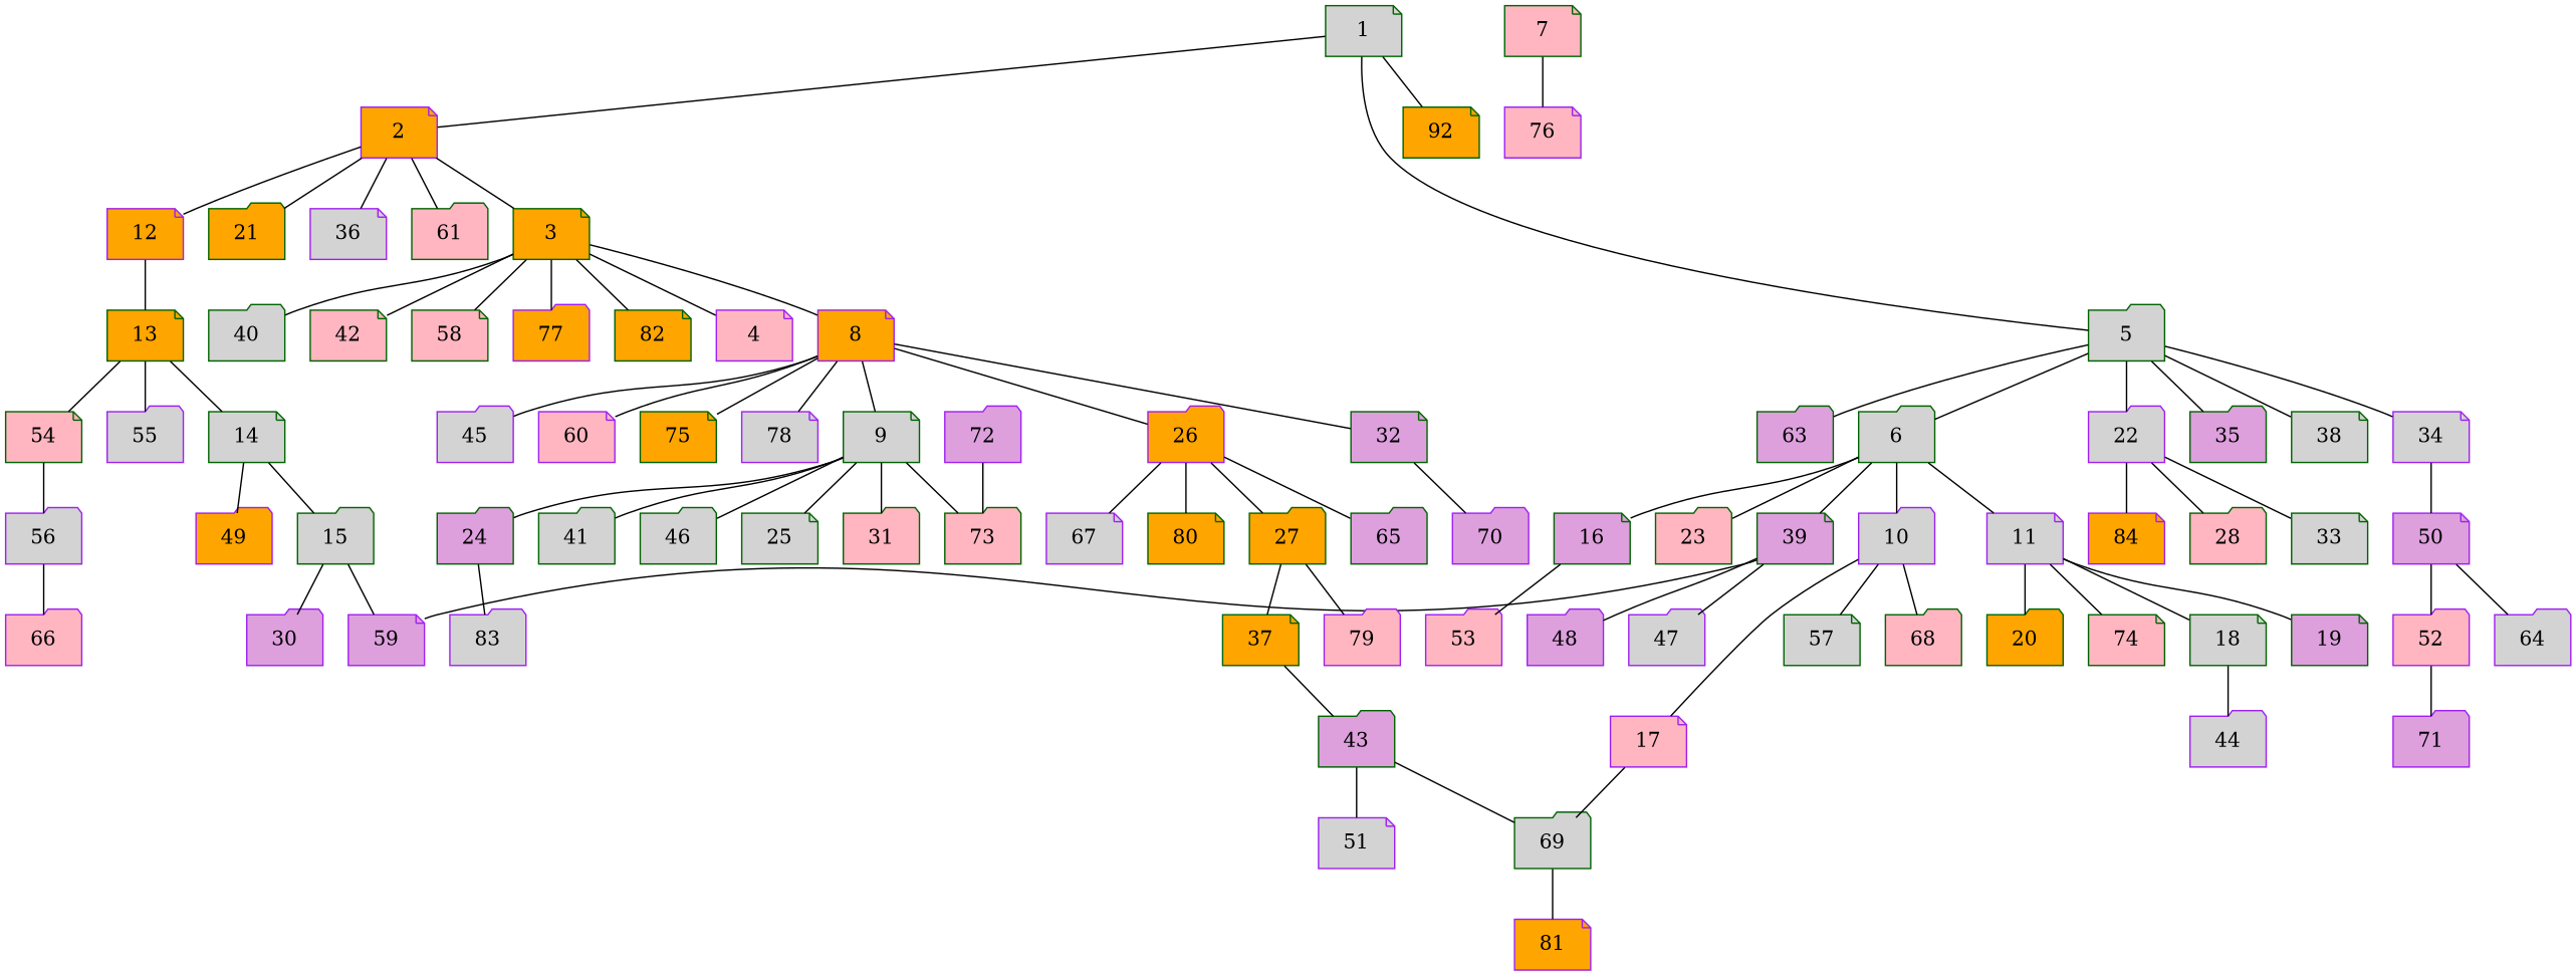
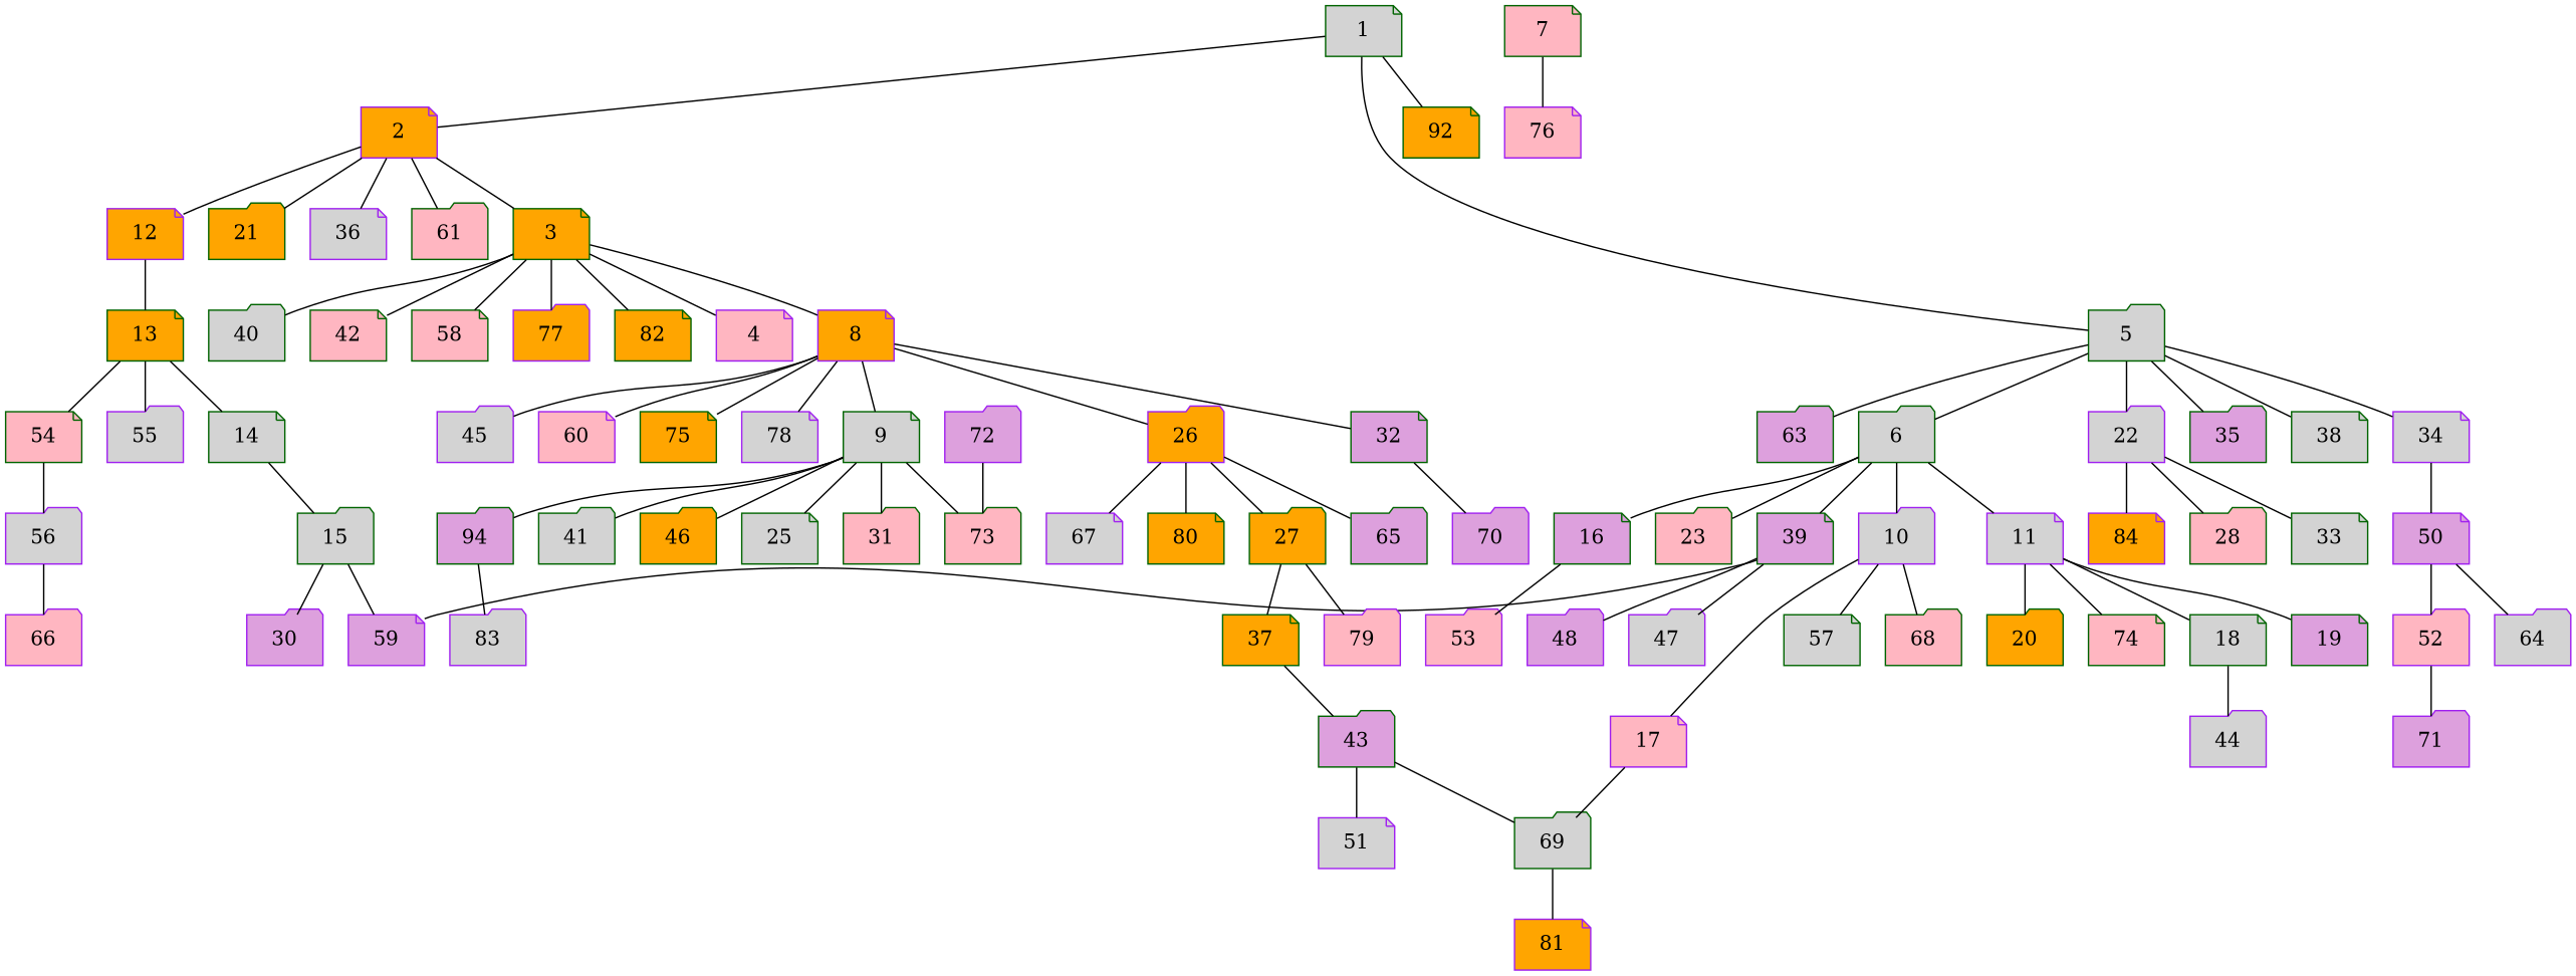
  graph {
    node [color=darkgreen fillcolor=lightgrey shape=folder style=filled]
    1 [shape=note]
    2 [color=purple fillcolor=orange shape=note]
    5
    n4 [fillcolor=orange label=92 shape=note]
    3 [fillcolor=orange shape=note]
    12 [color=purple fillcolor=orange shape=note]
    21 [fillcolor=orange]
    36 [color=purple shape=note]
    61 [fillcolor=lightpink]
    6
    22 [color=purple]
    34 [color=purple shape=note]
    35 [fillcolor=plum]
    38 [shape=note]
    63 [fillcolor=plum]
    4 [color=purple fillcolor=lightpink shape=note]
    8 [color=purple fillcolor=orange shape=note]
    40
    42 [fillcolor=lightpink shape=note]
    58 [fillcolor=lightpink shape=note]
    77 [color=purple fillcolor=orange]
    82 [fillcolor=orange shape=note]
    13 [fillcolor=orange shape=note]
    9 [shape=note]
    26 [color=purple fillcolor=orange]
    32 [fillcolor=plum shape=note]
    45 [color=purple]
    60 [color=purple fillcolor=lightpink shape=note]
    75 [fillcolor=orange shape=note]
    78 [color=purple shape=note]
    10 [color=purple]
    11 [color=purple shape=note]
    16 [fillcolor=plum shape=note]
    23 [fillcolor=lightpink]
    39 [fillcolor=plum shape=note]
    7 [fillcolor=lightpink shape=note]
    76 [color=purple fillcolor=lightpink shape=note]
    28 [fillcolor=lightpink]
    33 [shape=note]
    84 [color=purple fillcolor=orange shape=note]
    50 [color=purple fillcolor=plum shape=note]
    17 [color=purple fillcolor=lightpink shape=note]
    57 [shape=note]
    68 [fillcolor=lightpink]
    18 [shape=note]
    19 [fillcolor=plum shape=note]
    20 [fillcolor=orange]
    74 [fillcolor=lightpink shape=note]
    53 [color=purple fillcolor=lightpink]
    59 [color=purple fillcolor=plum shape=note]
    47 [color=purple]
    48 [color=purple fillcolor=plum]
-   24 [fillcolor=plum]
+   24 [fillcolor=plum label=94]
    25 [shape=note]
    31 [fillcolor=lightpink]
    41
-   46
+   46 [fillcolor=orange]
    73 [fillcolor=lightpink]
    27 [fillcolor=orange]
    65 [fillcolor=plum]
    67 [color=purple shape=note]
    80 [fillcolor=orange shape=note]
    70 [color=purple fillcolor=plum]
    83 [color=purple]
    69
    44 [color=purple]
    14 [shape=note]
    54 [fillcolor=lightpink shape=note]
    55 [color=purple]
    15
-   49 [color=purple fillcolor=orange]
    56 [color=purple]
    30 [color=purple fillcolor=plum]
    81 [color=purple fillcolor=orange shape=note]
    37 [fillcolor=orange shape=note]
    79 [color=purple fillcolor=lightpink]
    43 [fillcolor=plum]
    52 [color=purple fillcolor=lightpink]
    64 [color=purple]
    51 [color=purple shape=note]
    72 [color=purple fillcolor=plum]
    71 [color=purple fillcolor=plum]
    66 [color=purple fillcolor=lightpink]
    1 -- 2
    1 -- 5
    1 -- n4
    2 -- 3
    2 -- 12
    2 -- 21
    2 -- 36
    2 -- 61
    5 -- 6
    5 -- 22
    5 -- 34
    5 -- 35
    5 -- 38
    5 -- 63
    3 -- 4
    3 -- 8
    3 -- 40
    3 -- 42
    3 -- 58
    3 -- 77
    3 -- 82
    12 -- 13
    6 -- 10
    6 -- 11
    6 -- 16
    6 -- 23
    6 -- 39
    22 -- 28
    22 -- 33
    22 -- 84
    34 -- 50
    8 -- 9
    8 -- 26
    8 -- 32
    8 -- 45
    8 -- 60
    8 -- 75
    8 -- 78
    13 -- 14
    13 -- 54
    13 -- 55
    9 -- 24
    9 -- 25
    9 -- 31
    9 -- 41
    9 -- 46
    9 -- 73
    26 -- 27
    26 -- 65
    26 -- 67
    26 -- 80
    32 -- 70
    10 -- 17
    10 -- 57
    10 -- 68
    11 -- 18
    11 -- 19
    11 -- 20
    11 -- 74
    16 -- 53
    39 -- 59
    39 -- 47
    39 -- 48
    7 -- 76
    50 -- 52
    50 -- 64
    17 -- 69
    18 -- 44
    24 -- 83
    27 -- 37
    27 -- 79
    69 -- 81
    14 -- 15
-   14 -- 49
    54 -- 56
    15 -- 59
    15 -- 30
    56 -- 66
    37 -- 43
    43 -- 69
    43 -- 51
    52 -- 71
    72 -- 73
  }
